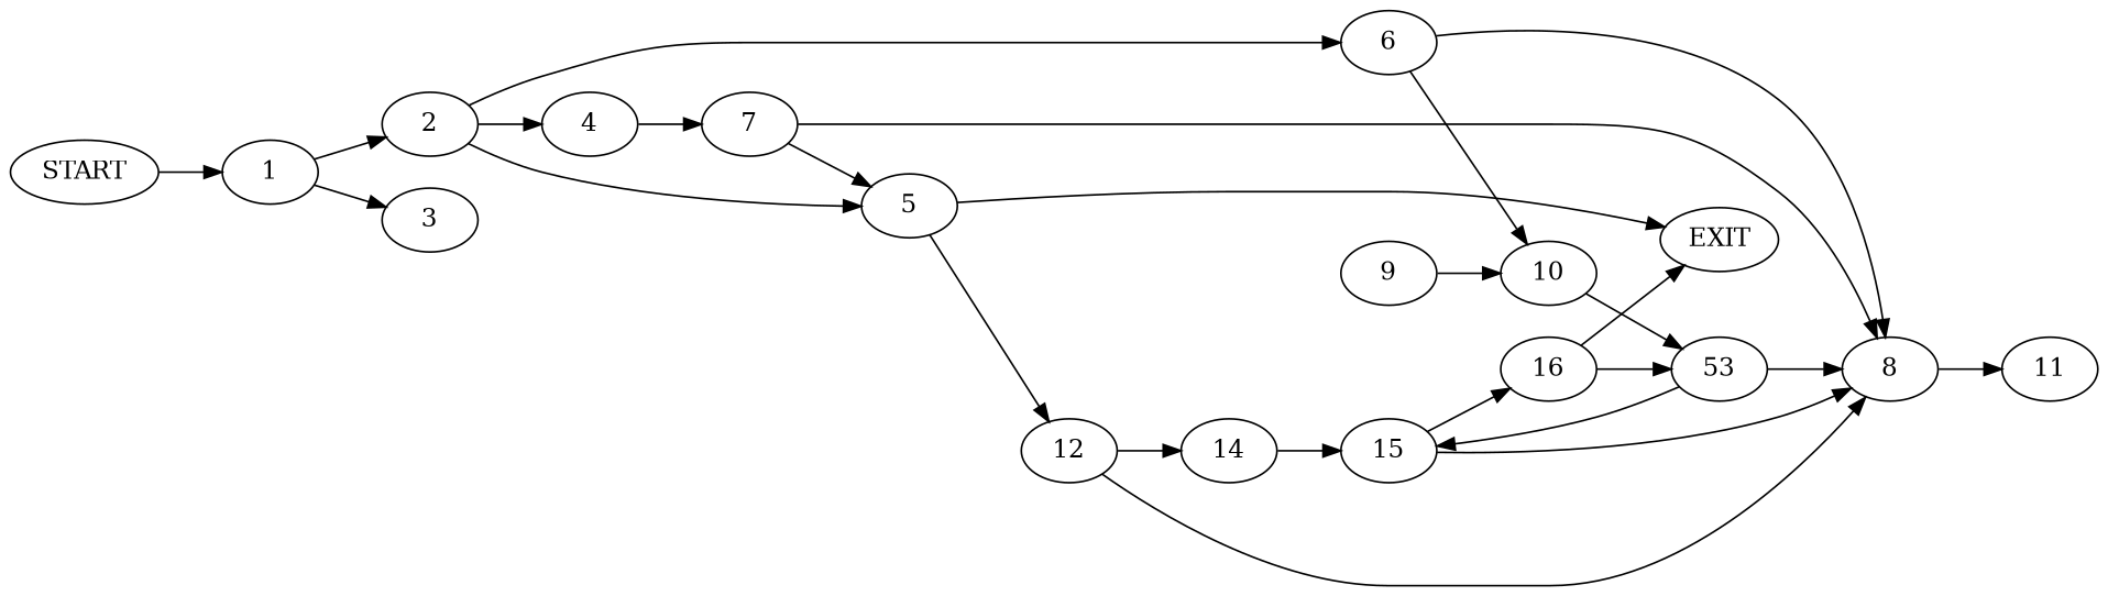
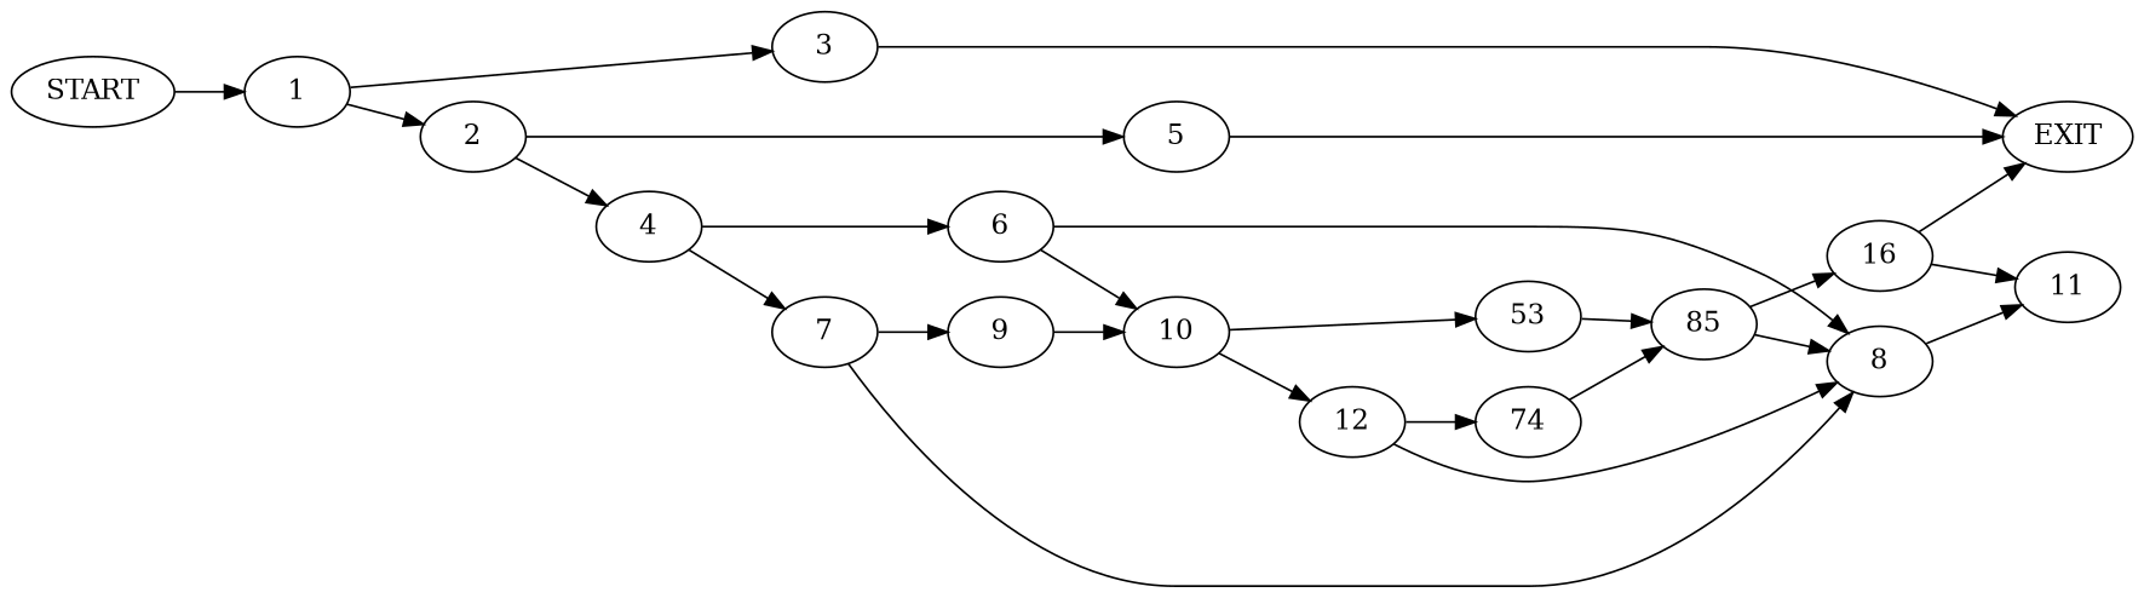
  digraph {
    rankdir=LR
    n1 [label=START]
    1
    2
    3
    n5 [label=EXIT]
    4
    5
    6
    7
    8
    10
    9
    11
    12
    n15 [label=53]
-   14
-   15
+   14 [label=74]
+   15 [label=85]
    16
    n1 -> 1
    1 -> 2
    1 -> 3
    2 -> 4
    2 -> 5
-   2 -> 6
+   3 -> n5
+   4 -> 6
    4 -> 7
    5 -> n5
    6 -> 8
    6 -> 10
    7 -> 8
-   7 -> 5
+   7 -> 9
    8 -> 11
-   5 -> 12
+   10 -> 12
    10 -> n15
    9 -> 10
    12 -> 8
    12 -> 14
-   n15 -> 8
    n15 -> 15
    14 -> 15
    15 -> 8
    15 -> 16
    16 -> n5
-   16 -> n15
+   16 -> 11
  }
